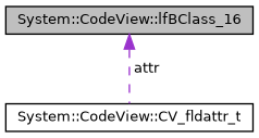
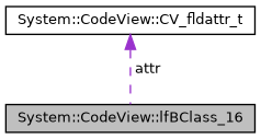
  digraph {
    fontname="DejaVu Sans"
    node [color=black fontname="DejaVu Sans" fontsize=10 shape=record style=filled]
    n1 [fillcolor=grey75 fontcolor=black height=0.2 label="System::CodeView::lfBClass_16" width=0.4]
    n2 [fillcolor=white height=0.2 label="System::CodeView::CV_fldattr_t" width=0.4]
-   n1 -> n2 [color=darkorchid3 dir=back fontname="DejaVu Sans" fontsize=10 label=" attr" labelfontname=Helvetica labelfontsize=10 style=dashed]
+   n2 -> n1 [color=darkorchid3 dir=back fontname="DejaVu Sans" fontsize=10 label=" attr" labelfontname=Helvetica labelfontsize=10 style=dashed]
  }
